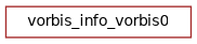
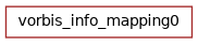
  digraph {
    rankdir=LR
-   n1 [color=brown fillcolor=white fontname=Helvetica fontsize=10 height=0.2 label=vorbis_info_vorbis0 shape=record style=filled width=0.4]
+   n1 [color=brown fillcolor=white fontname=Helvetica fontsize=10 height=0.2 label=vorbis_info_mapping0 shape=record style=filled width=0.4]
  }
